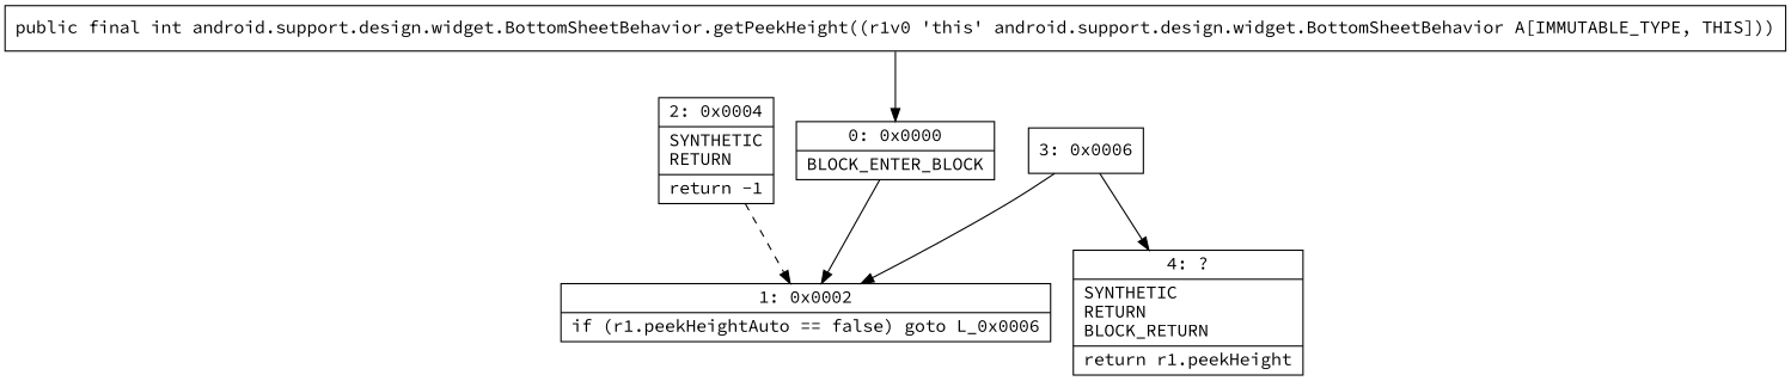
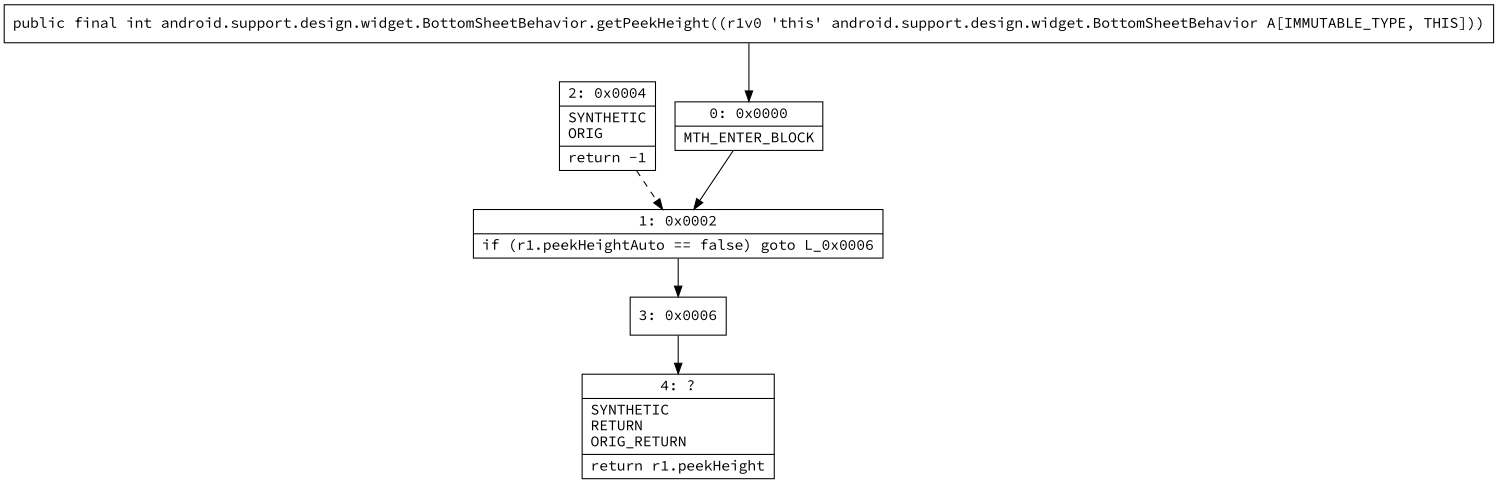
  digraph {
    fontname="Source Code Pro"
    node [fontname="Source Code Pro" shape=record]
    edge [fontname="Source Code Pro"]
-   n1 [label="{0\:\ 0x0000|BLOCK_ENTER_BLOCK\l}"]
+   n1 [label="{0\:\ 0x0000|MTH_ENTER_BLOCK\l}"]
    n2 [label="{1\:\ 0x0002|if (r1.peekHeightAuto == false) goto L_0x0006\l}"]
    n3 [label="{3\:\ 0x0006}"]
-   n4 [label="{2\:\ 0x0004|SYNTHETIC\lRETURN\l|return \-1\l}"]
-   n5 [label="{4\:\ ?|SYNTHETIC\lRETURN\lBLOCK_RETURN\l|return r1.peekHeight\l}"]
+   n4 [label="{2\:\ 0x0004|SYNTHETIC\lORIG\l|return \-1\l}"]
+   n5 [label="{4\:\ ?|SYNTHETIC\lRETURN\lORIG_RETURN\l|return r1.peekHeight\l}"]
    n6 [label="{public final int android.support.design.widget.BottomSheetBehavior.getPeekHeight((r1v0 'this' android.support.design.widget.BottomSheetBehavior A[IMMUTABLE_TYPE, THIS])) }"]
    n1 -> n2
-   n3 -> n2
+   n2 -> n3
    n3 -> n5
    n4 -> n2 [style=dashed]
    n6 -> n1
  }
